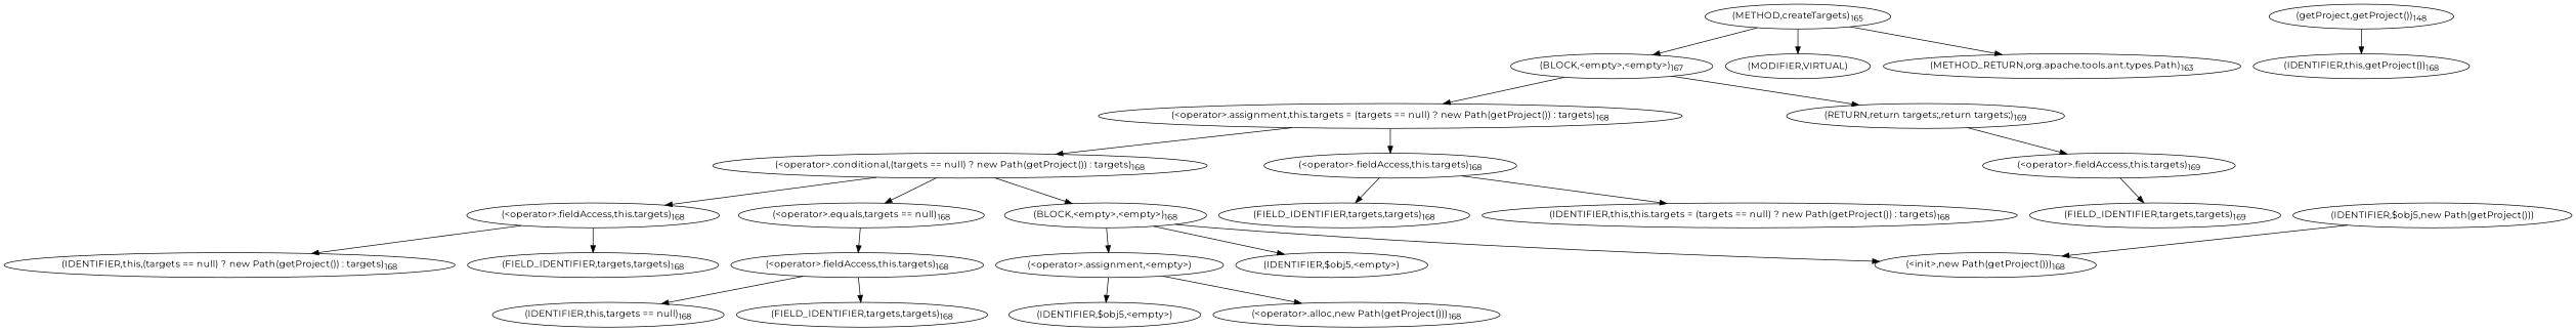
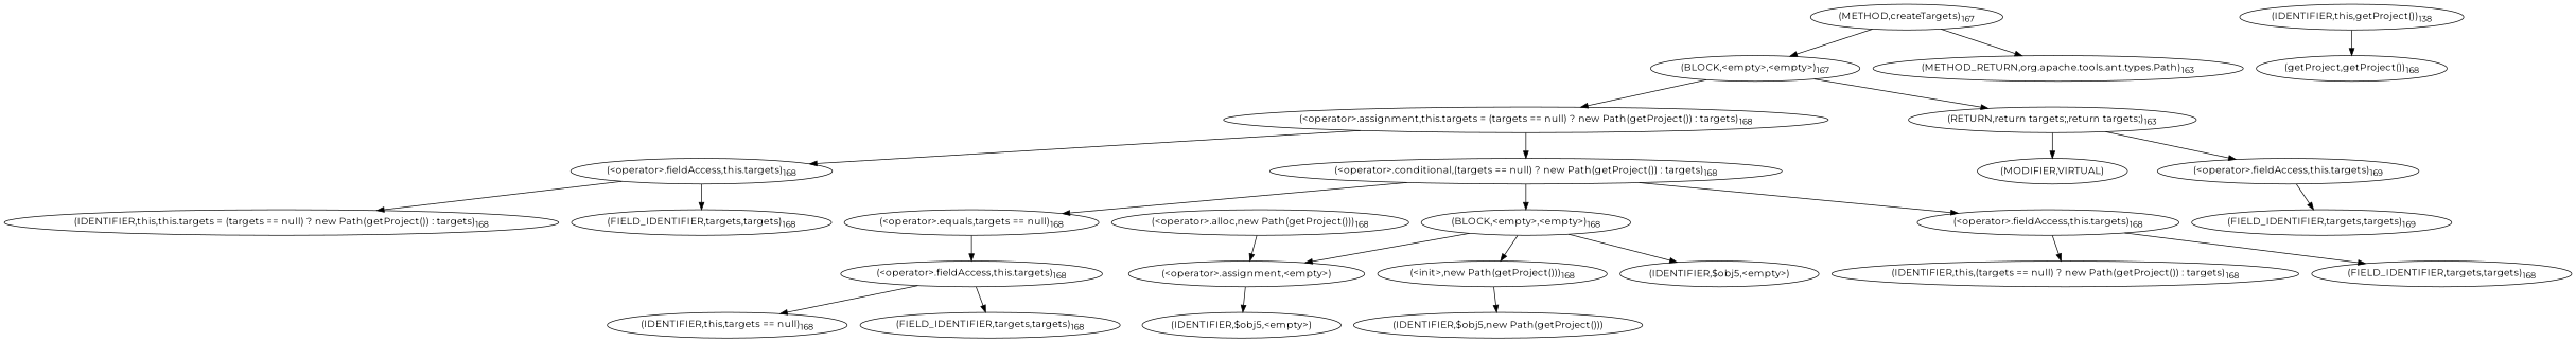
  digraph {
    fontname=Montserrat
    node [fontname=Montserrat]
    edge [fontname=Montserrat]
-   n1 [label=<(METHOD,createTargets)<SUB>165</SUB>>]
+   n1 [label=<(METHOD,createTargets)<SUB>167</SUB>>]
    n2 [label=<(BLOCK,&lt;empty&gt;,&lt;empty&gt;)<SUB>167</SUB>>]
    n3 [label=<(MODIFIER,VIRTUAL)>]
    n4 [label=<(METHOD_RETURN,org.apache.tools.ant.types.Path)<SUB>163</SUB>>]
    n5 [label=<(&lt;operator&gt;.assignment,this.targets = (targets == null) ? new Path(getProject()) : targets)<SUB>168</SUB>>]
-   n6 [label=<(RETURN,return targets;,return targets;)<SUB>169</SUB>>]
+   n6 [label=<(RETURN,return targets;,return targets;)<SUB>163</SUB>>]
    n7 [label=<(&lt;operator&gt;.fieldAccess,this.targets)<SUB>168</SUB>>]
    n8 [label=<(&lt;operator&gt;.conditional,(targets == null) ? new Path(getProject()) : targets)<SUB>168</SUB>>]
    n9 [label=<(&lt;operator&gt;.fieldAccess,this.targets)<SUB>169</SUB>>]
    n10 [label=<(IDENTIFIER,this,this.targets = (targets == null) ? new Path(getProject()) : targets)<SUB>168</SUB>>]
    n11 [label=<(FIELD_IDENTIFIER,targets,targets)<SUB>168</SUB>>]
    n12 [label=<(&lt;operator&gt;.equals,targets == null)<SUB>168</SUB>>]
    n13 [label=<(BLOCK,&lt;empty&gt;,&lt;empty&gt;)<SUB>168</SUB>>]
    n14 [label=<(&lt;operator&gt;.fieldAccess,this.targets)<SUB>168</SUB>>]
    n15 [label=<(&lt;operator&gt;.fieldAccess,this.targets)<SUB>168</SUB>>]
    n16 [label=<(&lt;operator&gt;.assignment,&lt;empty&gt;)>]
    n17 [label=<(&lt;init&gt;,new Path(getProject()))<SUB>168</SUB>>]
    n18 [label=<(IDENTIFIER,$obj5,&lt;empty&gt;)>]
    n19 [label=<(IDENTIFIER,this,(targets == null) ? new Path(getProject()) : targets)<SUB>168</SUB>>]
    n20 [label=<(FIELD_IDENTIFIER,targets,targets)<SUB>168</SUB>>]
    n21 [label=<(IDENTIFIER,this,targets == null)<SUB>168</SUB>>]
    n22 [label=<(FIELD_IDENTIFIER,targets,targets)<SUB>168</SUB>>]
    n23 [label=<(IDENTIFIER,$obj5,&lt;empty&gt;)>]
    n24 [label=<(&lt;operator&gt;.alloc,new Path(getProject()))<SUB>168</SUB>>]
    n25 [label=<(IDENTIFIER,$obj5,new Path(getProject()))>]
-   n26 [label=<(getProject,getProject())<SUB>148</SUB>>]
-   n27 [label=<(IDENTIFIER,this,getProject())<SUB>168</SUB>>]
+   n26 [label=<(getProject,getProject())<SUB>168</SUB>>]
+   n27 [label=<(IDENTIFIER,this,getProject())<SUB>138</SUB>>]
    n28 [label=<(FIELD_IDENTIFIER,targets,targets)<SUB>169</SUB>>]
    n1 -> n2
-   n1 -> n3
+   n6 -> n3
    n1 -> n4
    n2 -> n5
    n2 -> n6
    n5 -> n7
    n5 -> n8
    n6 -> n9
    n7 -> n10
    n7 -> n11
    n8 -> n12
    n8 -> n13
    n8 -> n14
    n9 -> n28
    n12 -> n15
    n13 -> n16
    n13 -> n17
    n13 -> n18
    n14 -> n19
    n14 -> n20
    n15 -> n21
    n15 -> n22
    n16 -> n23
-   n16 -> n24
-   n25 -> n17
-   n26 -> n27
+   n24 -> n16
+   n17 -> n25
+   n27 -> n26
  }
